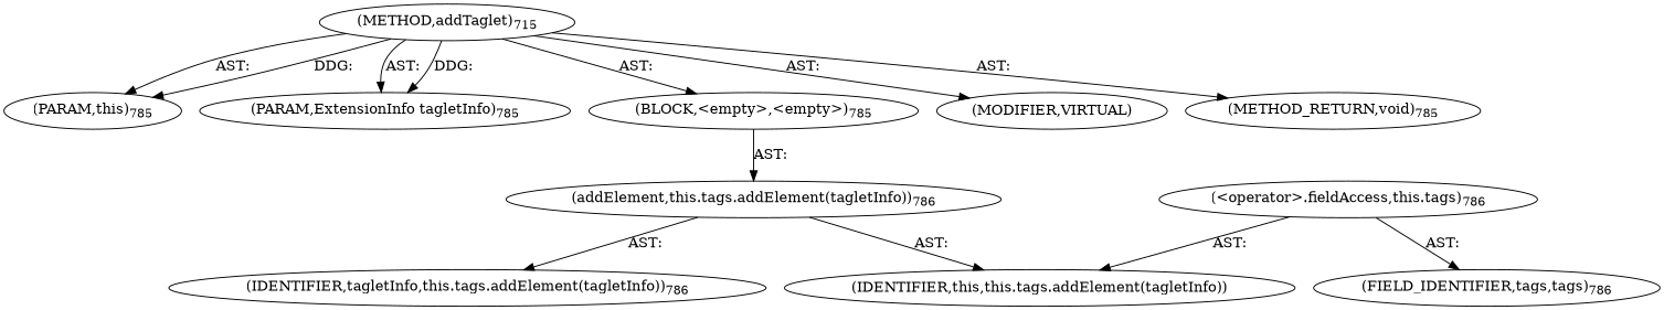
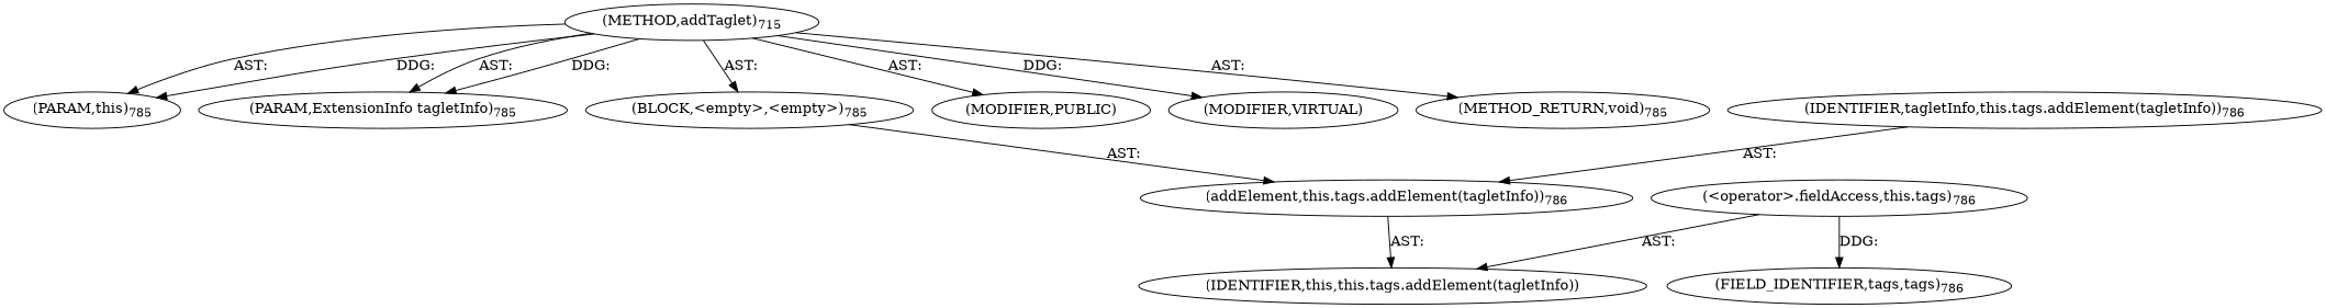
  digraph {
    n1 [label=<(METHOD,addTaglet)<SUB>715</SUB>>]
    n2 [label=<(PARAM,this)<SUB>785</SUB>>]
    n3 [label=<(PARAM,ExtensionInfo tagletInfo)<SUB>785</SUB>>]
    n4 [label=<(BLOCK,&lt;empty&gt;,&lt;empty&gt;)<SUB>785</SUB>>]
+   n5 [label=<(MODIFIER,PUBLIC)>]
    n6 [label=<(MODIFIER,VIRTUAL)>]
    n7 [label=<(METHOD_RETURN,void)<SUB>785</SUB>>]
    n8 [label=<(addElement,this.tags.addElement(tagletInfo))<SUB>786</SUB>>]
    n9 [label=<(IDENTIFIER,tagletInfo,this.tags.addElement(tagletInfo))<SUB>786</SUB>>]
    n10 [label=<(IDENTIFIER,this,this.tags.addElement(tagletInfo))>]
    n11 [label=<(&lt;operator&gt;.fieldAccess,this.tags)<SUB>786</SUB>>]
    n12 [label=<(FIELD_IDENTIFIER,tags,tags)<SUB>786</SUB>>]
    n1 -> n2 [label="AST: "]
    n1 -> n2 [label="DDG: "]
    n1 -> n3 [label="AST: "]
    n1 -> n3 [label="DDG: "]
    n1 -> n4 [label="AST: "]
-   n1 -> n6 [label="AST: "]
+   n1 -> n5 [label="AST: "]
+   n1 -> n6 [label="DDG: "]
    n1 -> n7 [label="AST: "]
    n4 -> n8 [label="AST: "]
-   n8 -> n9 [label="AST: "]
+   n9 -> n8 [label="AST: "]
    n8 -> n10 [label="AST: "]
    n11 -> n10 [label="AST: "]
-   n11 -> n12 [label="AST: "]
+   n11 -> n12 [label="DDG: "]
  }
